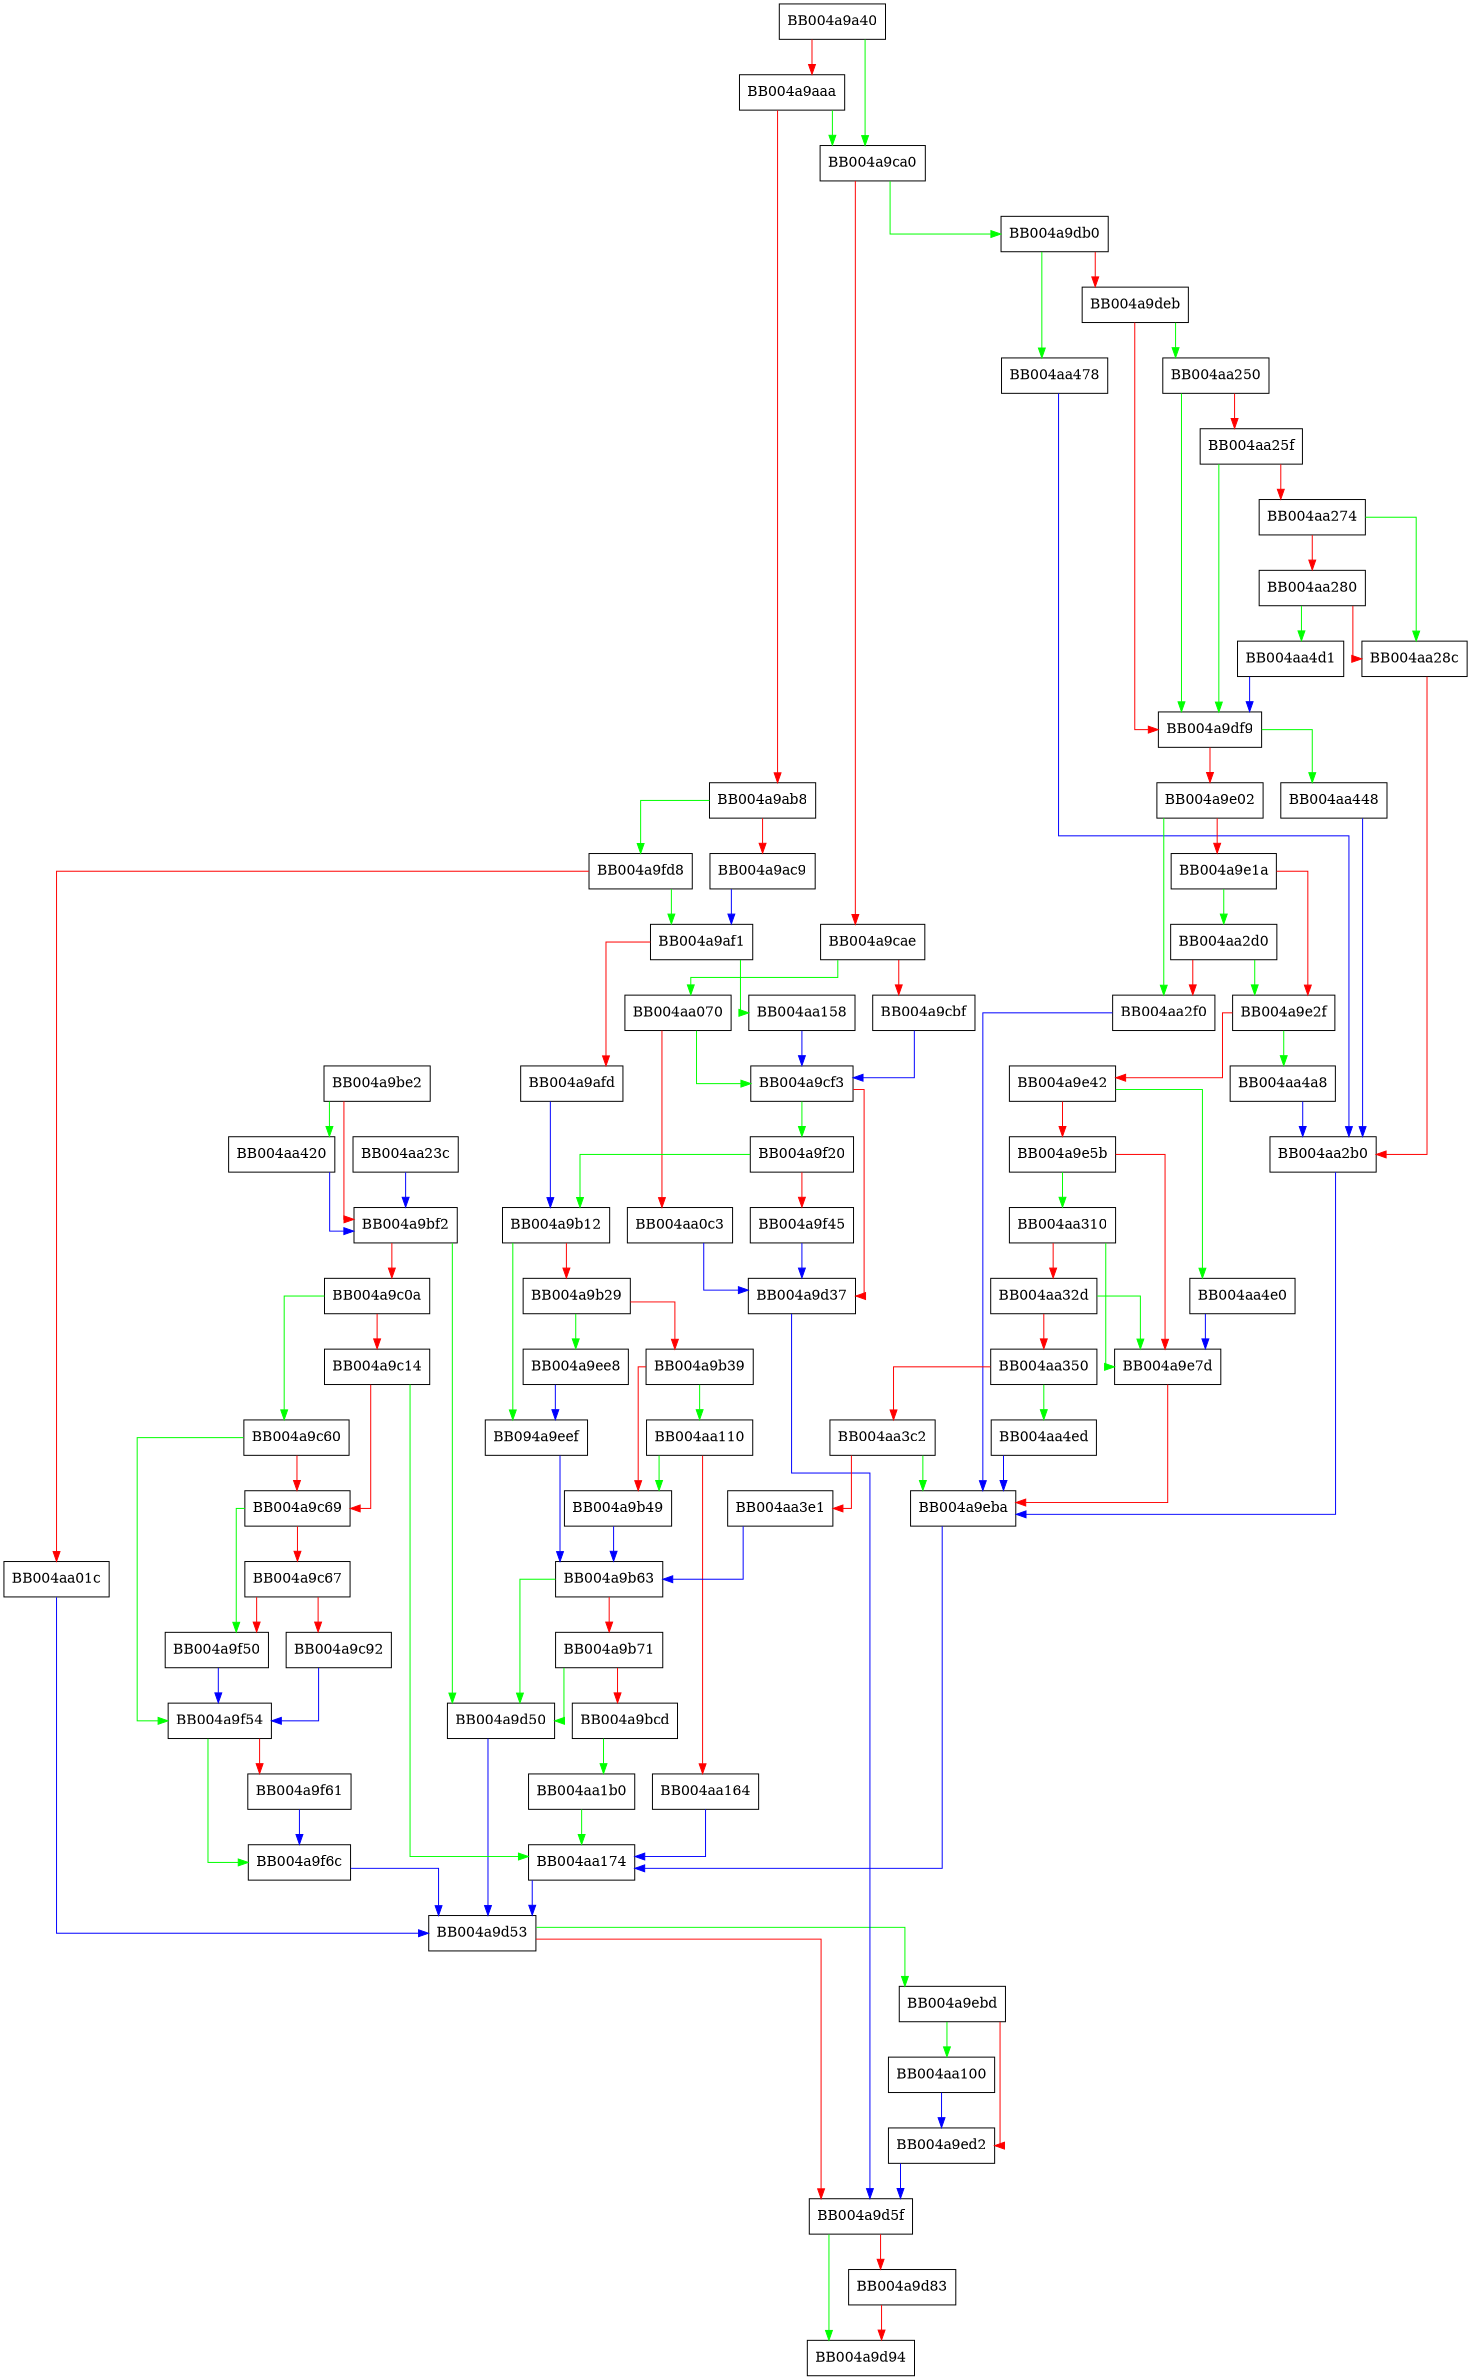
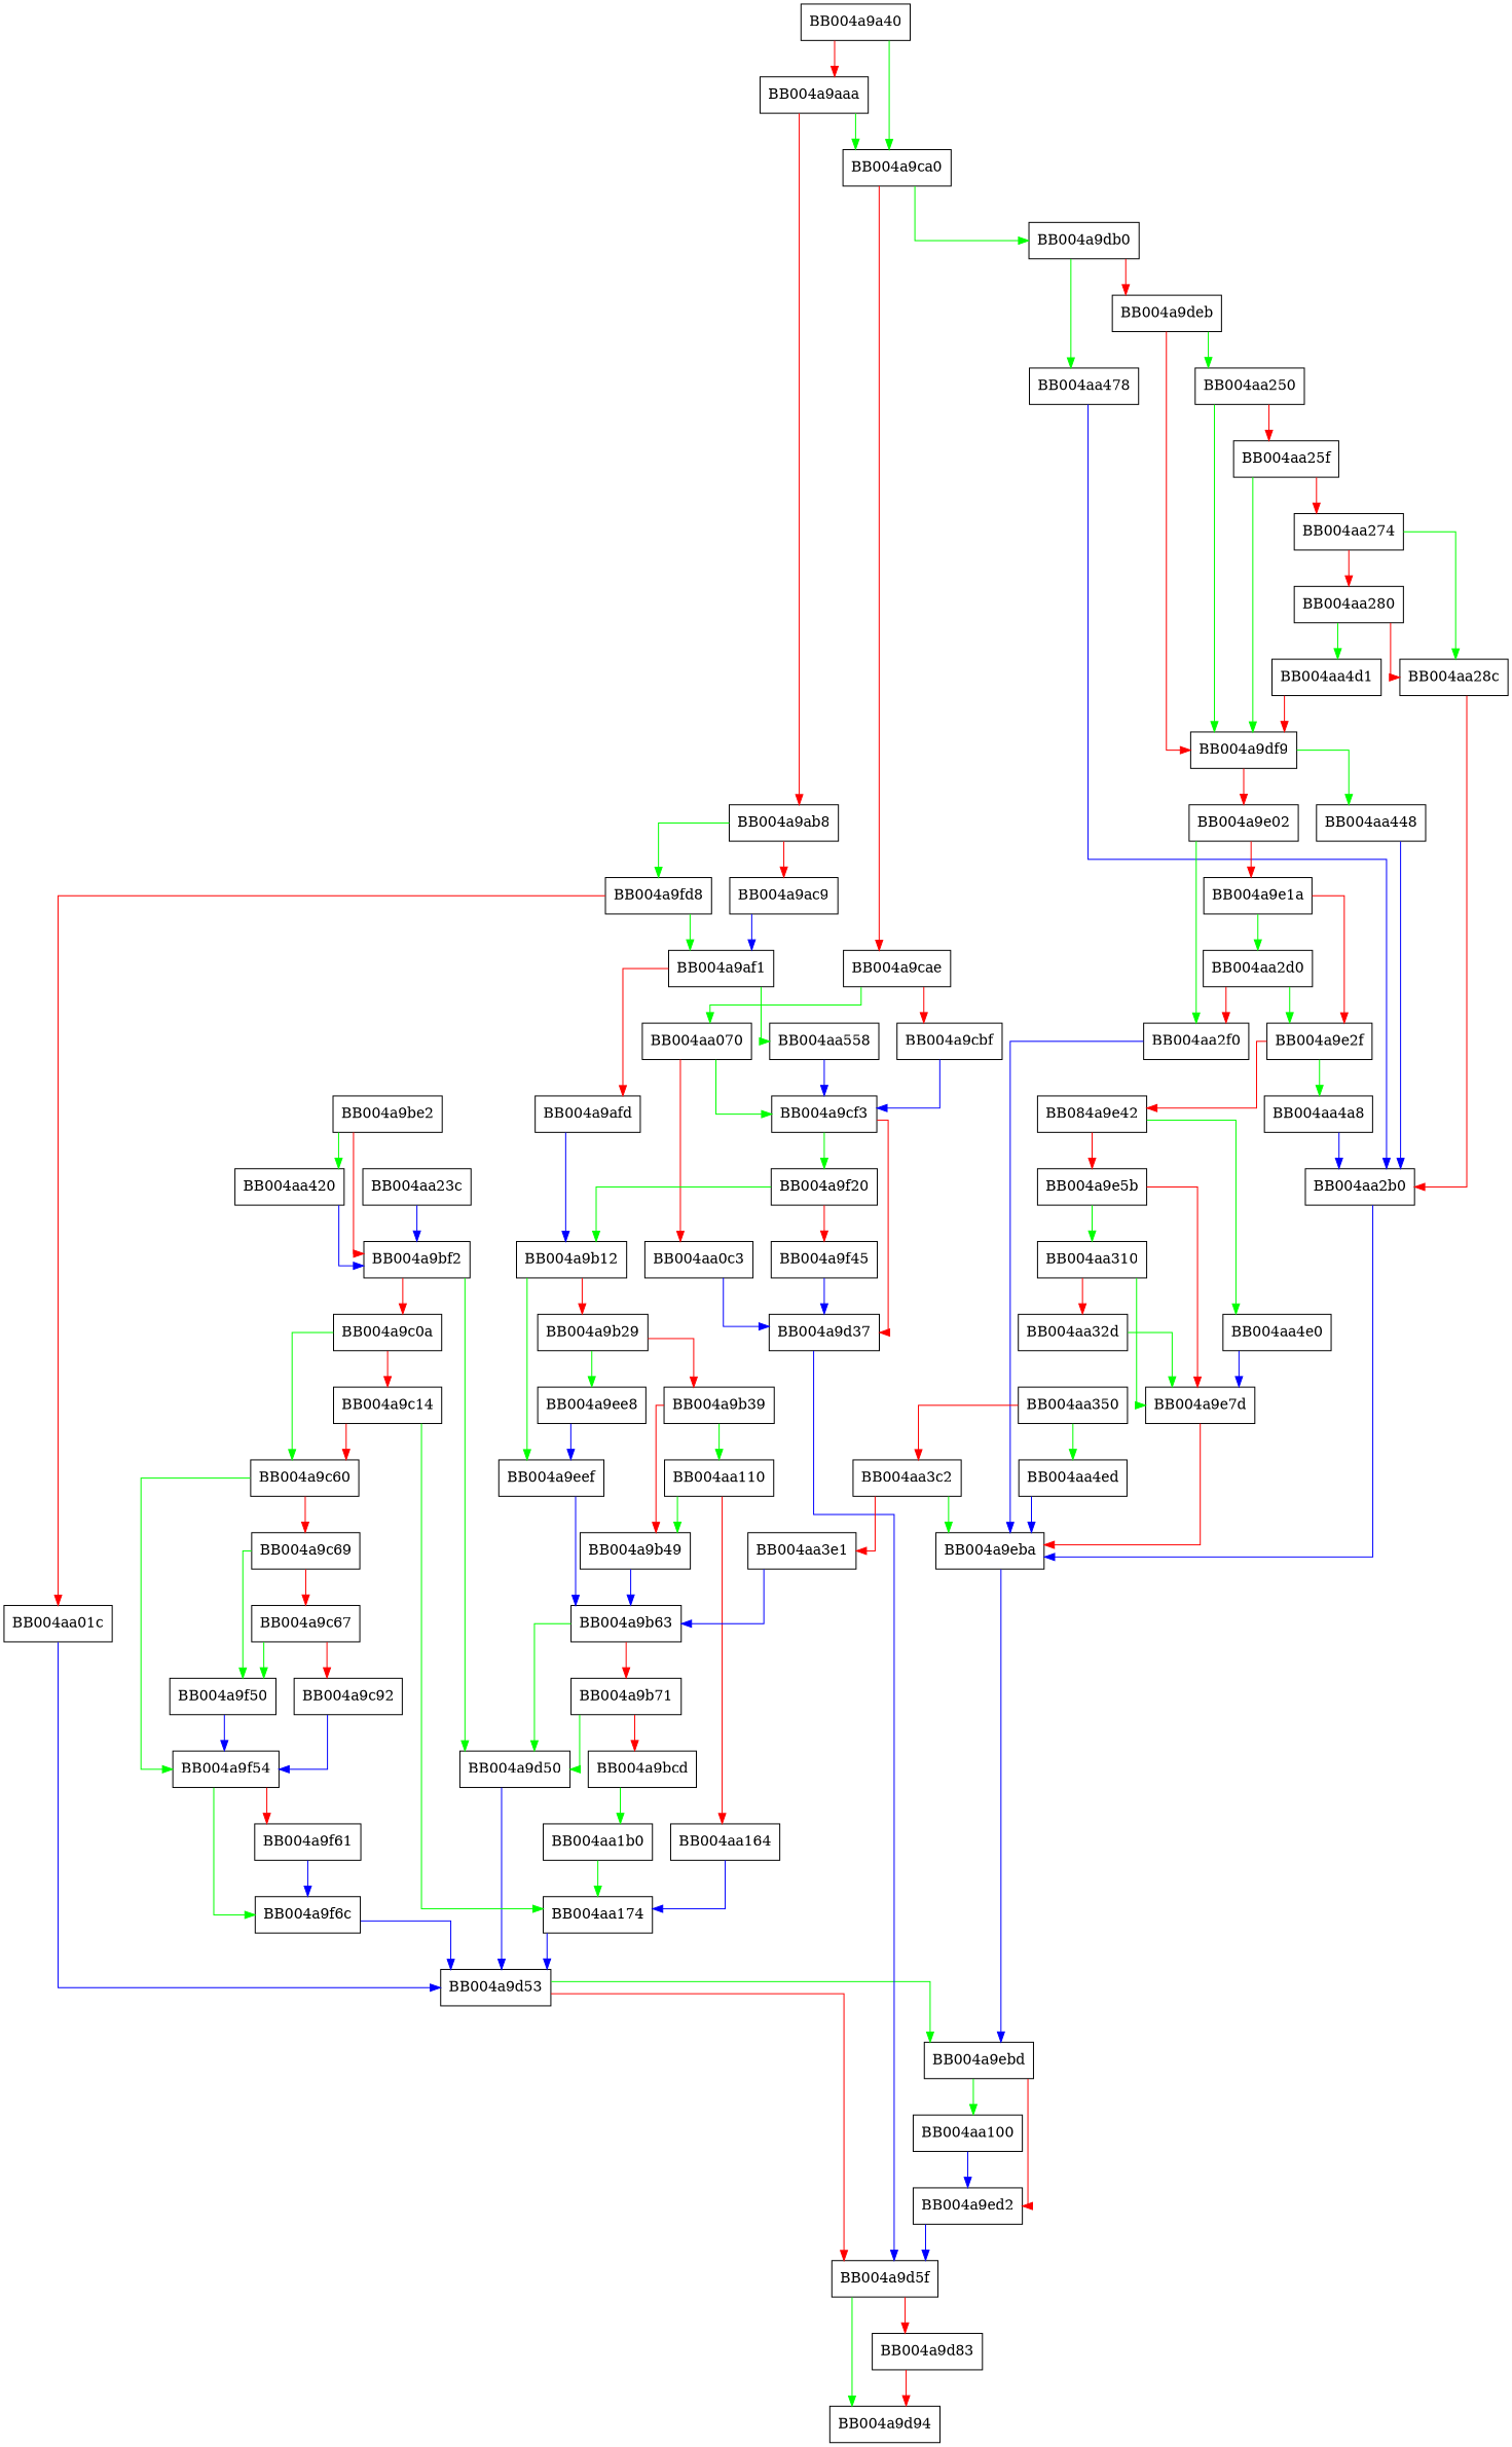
  digraph {
    splines=ortho
    node [shape=box]
    edge [color=red]
    BB004a9a40
    BB004a9ca0
    BB004a9aaa
    BB004a9db0
    BB004a9cae
    BB004a9ab8
    BB004aa478
    BB004a9deb
    BB004aa070
    BB004a9cbf
    BB004a9fd8
    BB004a9ac9
    BB004a9af1
    BB004aa01c
-   BB004aa558 [label=BB004aa158]
+   BB004aa558
    BB004a9afd
    BB004a9d53
    BB004a9cf3
    BB004a9b12
    BB004a9f20
    BB004a9d37
-   BB004a9eef [label=BB094a9eef]
+   BB004a9eef
    BB004a9b29
    BB004a9b63
    BB004a9ee8
    BB004a9b39
    BB004a9d50
    BB004a9b71
    BB004aa110
    BB004a9b49
    BB004aa164
    BB004aa174
    BB004a9bcd
    BB004a9d5f
    BB004a9ebd
    BB004aa1b0
    BB004a9be2
    BB004aa420
    BB004a9bf2
    BB004a9c0a
    BB004a9c60
    BB004a9c14
    BB004a9f54
    BB004a9c69
    BB004a9f6c
    BB004a9f61
    BB004a9f50
    n48 [label=BB004a9c67]
    BB004a9c92
    BB004aa2b0
    BB004aa250
    BB004a9df9
    BB004aa0c3
    BB004a9f45
    BB004a9d94
    BB004a9d83
    BB004aa100
    BB004a9ed2
    BB004a9eba
    BB004aa25f
    BB004aa448
    BB004a9e02
    BB004aa274
    BB004aa2f0
    BB004a9e1a
    BB004aa2d0
    BB004a9e2f
    BB004aa4a8
-   BB004a9e42
+   BB004a9e42 [label=BB084a9e42]
    BB004aa4e0
    BB004a9e5b
    BB004a9e7d
    BB004aa310
    BB004aa32d
    BB004aa350
    BB004aa23c
    BB004aa28c
    BB004aa280
    BB004aa4d1
    BB004aa4ed
    BB004aa3c2
    BB004aa3e1
    BB004a9a40 -> BB004a9ca0 [color=green]
    BB004a9a40 -> BB004a9aaa
    BB004a9ca0 -> BB004a9db0 [color=green]
    BB004a9ca0 -> BB004a9cae
    BB004a9aaa -> BB004a9ca0 [color=green]
    BB004a9aaa -> BB004a9ab8
    BB004a9db0 -> BB004aa478 [color=green]
    BB004a9db0 -> BB004a9deb
    BB004a9cae -> BB004aa070 [color=green]
    BB004a9cae -> BB004a9cbf
    BB004a9ab8 -> BB004a9fd8 [color=green]
    BB004a9ab8 -> BB004a9ac9
    BB004aa478 -> BB004aa2b0 [color=blue]
    BB004a9deb -> BB004aa250 [color=green]
    BB004a9deb -> BB004a9df9
    BB004aa070 -> BB004a9cf3 [color=green]
    BB004aa070 -> BB004aa0c3
    BB004a9cbf -> BB004a9cf3 [color=blue]
    BB004a9fd8 -> BB004a9af1 [color=green]
    BB004a9fd8 -> BB004aa01c
    BB004a9ac9 -> BB004a9af1 [color=blue]
    BB004a9af1 -> BB004aa558 [color=green]
    BB004a9af1 -> BB004a9afd
    BB004aa01c -> BB004a9d53 [color=blue]
    BB004aa558 -> BB004a9cf3 [color=blue]
    BB004a9afd -> BB004a9b12 [color=blue]
    BB004a9d53 -> BB004a9d5f
    BB004a9d53 -> BB004a9ebd [color=green]
    BB004a9cf3 -> BB004a9f20 [color=green]
    BB004a9cf3 -> BB004a9d37
    BB004a9b12 -> BB004a9eef [color=green]
    BB004a9b12 -> BB004a9b29
    BB004a9f20 -> BB004a9b12 [color=green]
    BB004a9f20 -> BB004a9f45
    BB004a9d37 -> BB004a9d5f [color=blue]
    BB004a9eef -> BB004a9b63 [color=blue]
    BB004a9b29 -> BB004a9ee8 [color=green]
    BB004a9b29 -> BB004a9b39
    BB004a9b63 -> BB004a9d50 [color=green]
    BB004a9b63 -> BB004a9b71
    BB004a9ee8 -> BB004a9eef [color=blue]
    BB004a9b39 -> BB004aa110 [color=green]
    BB004a9b39 -> BB004a9b49
    BB004a9d50 -> BB004a9d53 [color=blue]
    BB004a9b71 -> BB004a9d50 [color=green]
    BB004a9b71 -> BB004a9bcd
    BB004aa110 -> BB004a9b49 [color=green]
    BB004aa110 -> BB004aa164
    BB004a9b49 -> BB004a9b63 [color=blue]
    BB004aa164 -> BB004aa174 [color=blue]
    BB004aa174 -> BB004a9d53 [color=blue]
    BB004a9bcd -> BB004aa1b0 [color=green]
    BB004a9d5f -> BB004a9d94 [color=green]
    BB004a9d5f -> BB004a9d83
    BB004a9ebd -> BB004aa100 [color=green]
    BB004a9ebd -> BB004a9ed2
    BB004aa1b0 -> BB004aa174 [color=green]
    BB004a9be2 -> BB004aa420 [color=green]
    BB004a9be2 -> BB004a9bf2
    BB004aa420 -> BB004a9bf2 [color=blue]
    BB004a9bf2 -> BB004a9d50 [color=green]
    BB004a9bf2 -> BB004a9c0a
    BB004a9c0a -> BB004a9c60 [color=green]
    BB004a9c0a -> BB004a9c14
    BB004a9c60 -> BB004a9f54 [color=green]
    BB004a9c60 -> BB004a9c69
    BB004a9c14 -> BB004aa174 [color=green]
-   BB004a9c14 -> BB004a9c69
+   BB004a9c14 -> BB004a9c60
    BB004a9f54 -> BB004a9f6c [color=green]
    BB004a9f54 -> BB004a9f61
    BB004a9c69 -> BB004a9f50 [color=green]
    BB004a9c69 -> n48
    BB004a9f6c -> BB004a9d53 [color=blue]
    BB004a9f61 -> BB004a9f6c [color=blue]
    BB004a9f50 -> BB004a9f54 [color=blue]
-   n48 -> BB004a9f50
+   n48 -> BB004a9f50 [color=green]
    n48 -> BB004a9c92
    BB004a9c92 -> BB004a9f54 [color=blue]
    BB004aa2b0 -> BB004a9eba [color=blue]
    BB004aa250 -> BB004a9df9 [color=green]
    BB004aa250 -> BB004aa25f
    BB004a9df9 -> BB004aa448 [color=green]
    BB004a9df9 -> BB004a9e02
    BB004aa0c3 -> BB004a9d37 [color=blue]
    BB004a9f45 -> BB004a9d37 [color=blue]
    BB004a9d83 -> BB004a9d94
    BB004aa100 -> BB004a9ed2 [color=blue]
    BB004a9ed2 -> BB004a9d5f [color=blue]
-   BB004a9eba -> BB004aa174 [color=blue]
+   BB004a9eba -> BB004a9ebd [color=blue]
    BB004aa25f -> BB004a9df9 [color=green]
    BB004aa25f -> BB004aa274
    BB004aa448 -> BB004aa2b0 [color=blue]
    BB004a9e02 -> BB004aa2f0 [color=green]
    BB004a9e02 -> BB004a9e1a
    BB004aa274 -> BB004aa28c [color=green]
    BB004aa274 -> BB004aa280
    BB004aa2f0 -> BB004a9eba [color=blue]
    BB004a9e1a -> BB004aa2d0 [color=green]
    BB004a9e1a -> BB004a9e2f
    BB004aa2d0 -> BB004aa2f0
    BB004aa2d0 -> BB004a9e2f [color=green]
    BB004a9e2f -> BB004aa4a8 [color=green]
    BB004a9e2f -> BB004a9e42
    BB004aa4a8 -> BB004aa2b0 [color=blue]
    BB004a9e42 -> BB004aa4e0 [color=green]
    BB004a9e42 -> BB004a9e5b
    BB004aa4e0 -> BB004a9e7d [color=blue]
    BB004a9e5b -> BB004a9e7d
    BB004a9e5b -> BB004aa310 [color=green]
    BB004a9e7d -> BB004a9eba
    BB004aa310 -> BB004a9e7d [color=green]
    BB004aa310 -> BB004aa32d
    BB004aa32d -> BB004a9e7d [color=green]
-   BB004aa32d -> BB004aa350
    BB004aa350 -> BB004aa4ed [color=green]
    BB004aa350 -> BB004aa3c2
    BB004aa23c -> BB004a9bf2 [color=blue]
    BB004aa28c -> BB004aa2b0
    BB004aa280 -> BB004aa28c
    BB004aa280 -> BB004aa4d1 [color=green]
-   BB004aa4d1 -> BB004a9df9 [color=blue]
+   BB004aa4d1 -> BB004a9df9
    BB004aa4ed -> BB004a9eba [color=blue]
    BB004aa3c2 -> BB004a9eba [color=green]
    BB004aa3c2 -> BB004aa3e1
    BB004aa3e1 -> BB004a9b63 [color=blue]
  }
